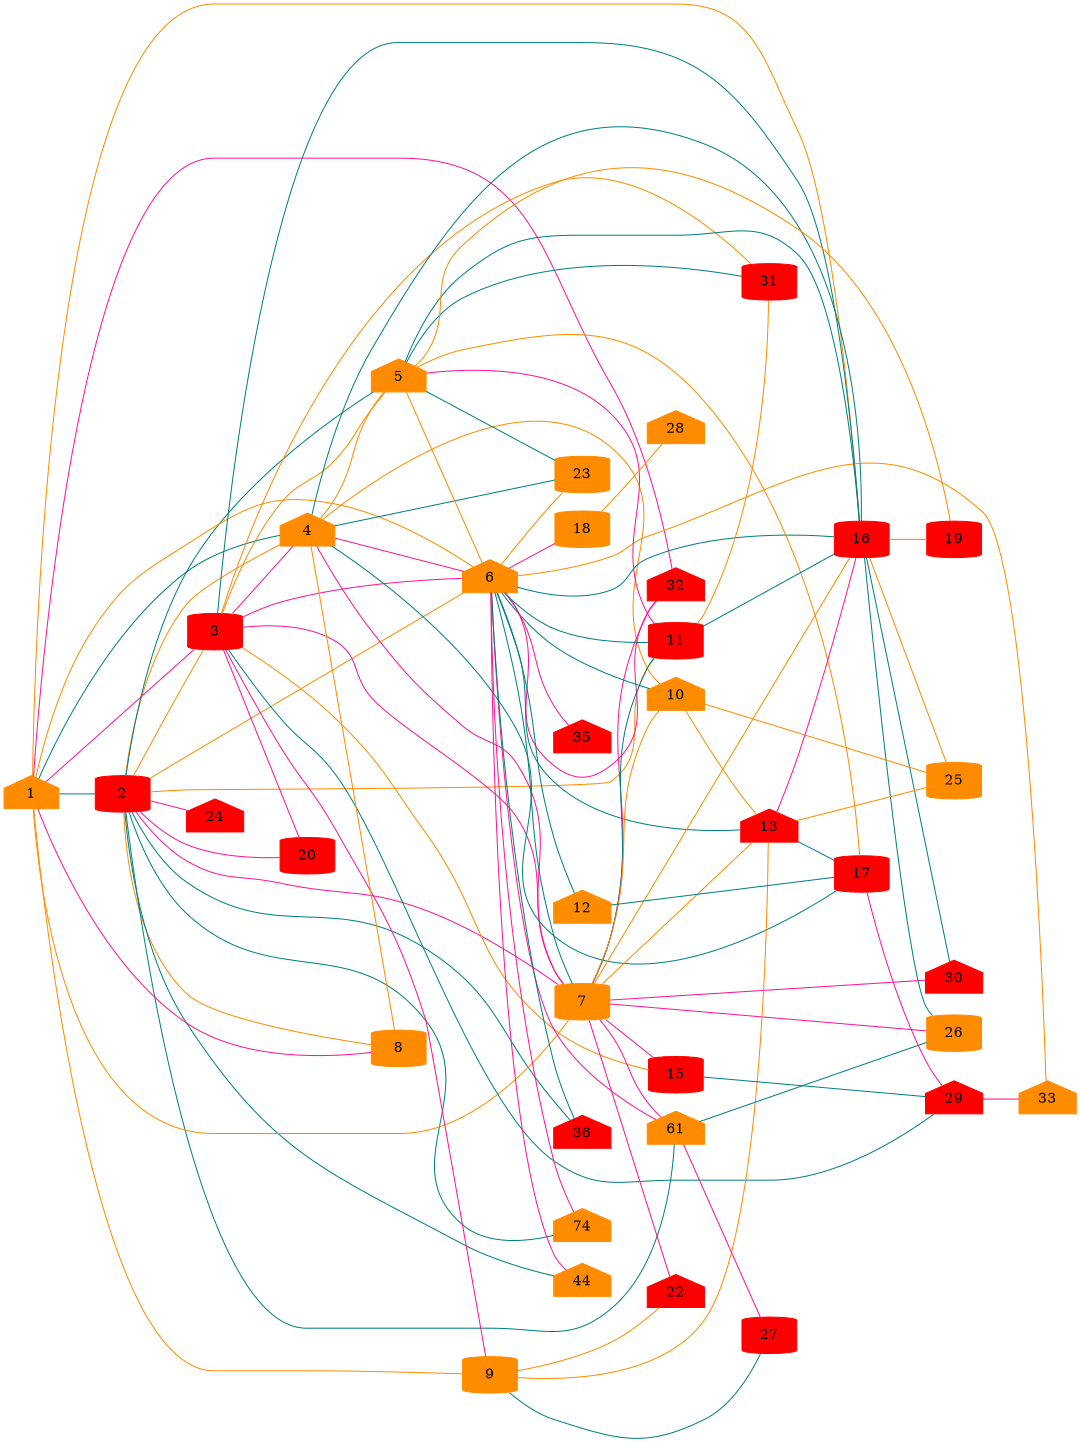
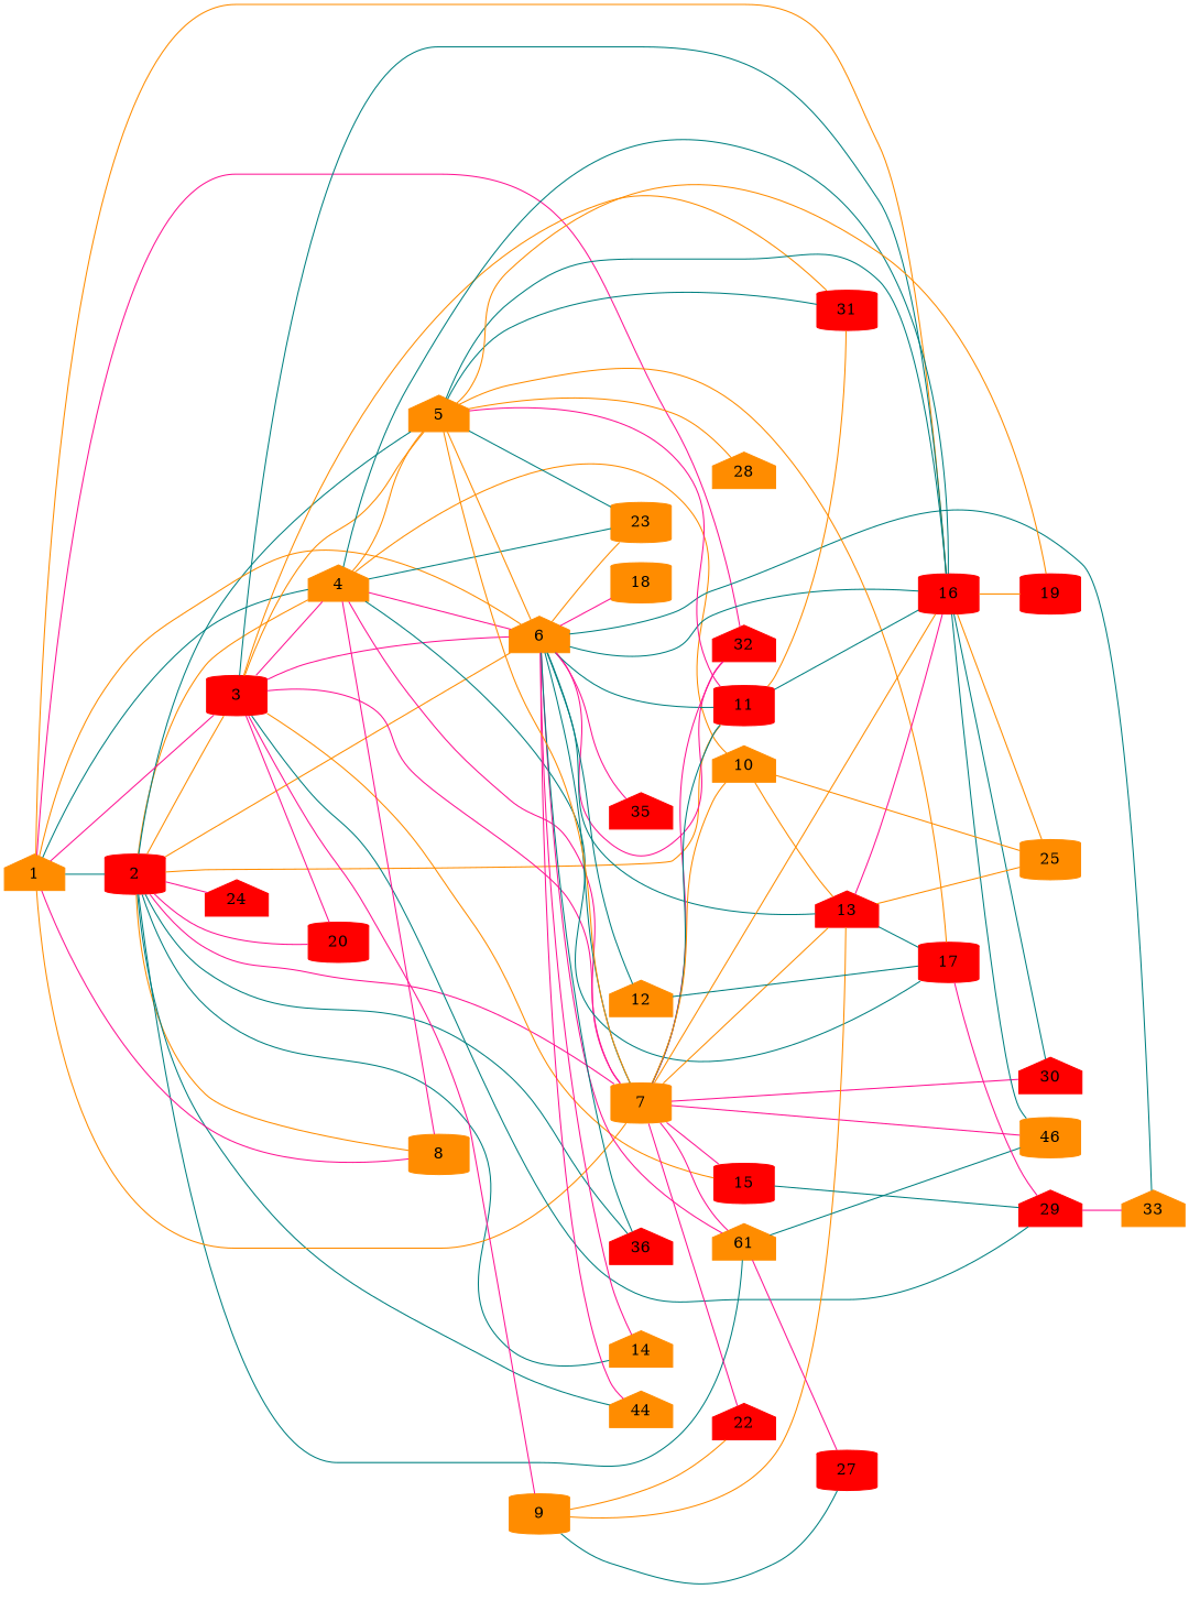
  graph {
    rankdir=LR
    node [color=red shape=house style=filled]
    edge [color=darkorange weight=1.0]
    2 [shape=cylinder]
    1 [color=darkorange]
    3 [shape=cylinder]
    4 [color=darkorange]
    6 [color=darkorange]
    7 [color=darkorange shape=cylinder]
    8 [color=darkorange shape=cylinder]
    9 [color=darkorange shape=cylinder]
    16 [shape=cylinder]
    32
    5 [color=darkorange]
    11 [shape=cylinder]
-   14 [color=darkorange label=74]
+   14 [color=darkorange]
    20 [shape=cylinder]
    n15 [color=darkorange label=61]
    24
    n17 [color=darkorange label=44]
    36
    15 [shape=cylinder]
    29
    31 [shape=cylinder]
    10 [color=darkorange]
    17 [shape=cylinder]
    23 [color=darkorange shape=cylinder]
    19 [shape=cylinder]
    28 [color=darkorange]
    33 [color=darkorange]
    12 [color=darkorange]
    13
    18 [color=darkorange shape=cylinder]
    35
-   26 [color=darkorange shape=cylinder]
+   26 [color=darkorange shape=cylinder label=46]
    22
    30
    27 [shape=cylinder]
    25 [color=darkorange shape=cylinder]
    2 -- 3
    2 -- 4 [weight=2.0]
    2 -- 6 [weight=2.0]
    2 -- 7 [color=deeppink]
    2 -- 8
    2 -- 5 [color=teal weight=2.0]
    2 -- 11
    2 -- 14 [color=teal]
    2 -- 20 [color=deeppink]
    2 -- n15 [color=teal weight=2.0]
    2 -- 24 [color=deeppink]
    2 -- n17 [color=teal]
    2 -- 36 [color=teal]
    1 -- 2 [color=teal weight=3.0]
    1 -- 3 [color=deeppink weight=2.0]
    1 -- 4 [color=teal weight=4.0]
    1 -- 6 [weight=4.0]
    1 -- 7 [weight=16.0]
    1 -- 8 [color=deeppink]
-   1 -- 9 [weight=2.0]
    1 -- 16 [weight=9.0]
    1 -- 32 [color=deeppink]
    3 -- 4 [color=deeppink weight=2.0]
    3 -- 6 [color=deeppink weight=3.0]
    3 -- 7 [color=deeppink]
    3 -- 9 [color=deeppink]
    3 -- 16 [color=teal]
    3 -- 5
    3 -- 20 [color=deeppink]
    3 -- 15
    3 -- 29 [color=teal]
    3 -- 31
    4 -- 6 [color=deeppink weight=4.0]
    4 -- 7 [color=deeppink weight=2.0]
-   4 -- 8
+   4 -- 8 [color=deeppink]
    4 -- 16 [color=teal]
    4 -- 5 [weight=3.0]
    4 -- 10
    4 -- 17 [color=teal]
    4 -- 23 [color=teal]
    6 -- 7 [color=teal weight=3.0]
    6 -- 16 [color=teal]
    6 -- 32 [color=deeppink]
    6 -- 11 [color=teal]
    6 -- 14 [color=deeppink]
    6 -- n15 [color=deeppink]
    6 -- n17 [color=deeppink]
    6 -- 36 [color=teal]
-   6 -- 10 [color=teal]
    6 -- 23
-   6 -- 33
+   6 -- 33 [color=teal]
    6 -- 12 [color=teal weight=2.0]
    6 -- 13 [color=teal]
    6 -- 18 [color=deeppink weight=2.0]
    6 -- 35 [color=deeppink]
    7 -- 16 [weight=3.0]
    7 -- 32 [color=deeppink]
    7 -- 11 [color=teal weight=2.0]
    7 -- n15 [color=deeppink weight=3.0]
    7 -- 15 [color=deeppink weight=4.0]
    7 -- 10
    7 -- 13
    7 -- 26 [color=deeppink]
    7 -- 22 [color=deeppink]
    7 -- 30 [color=deeppink weight=2.0]
    9 -- 13
    9 -- 22
    9 -- 27 [color=teal]
    16 -- 19
    16 -- 26 [color=teal]
    16 -- 30 [color=teal]
    16 -- 25
    5 -- 6 [weight=3.0]
+   5 -- 7 [weight=2.0]
    5 -- 16 [color=teal]
    5 -- 11 [color=deeppink]
    5 -- 31 [color=teal]
    5 -- 17
    5 -- 23 [color=teal]
    5 -- 19
-   18 -- 28
+   5 -- 28
    11 -- 16 [color=teal]
    11 -- 31
    n15 -- 26 [color=teal]
    n15 -- 27 [color=deeppink]
    15 -- 29 [color=teal]
    29 -- 33 [color=deeppink weight=2.0]
    10 -- 13
    10 -- 25
    17 -- 29 [color=deeppink]
    12 -- 17 [color=teal]
    13 -- 16 [color=deeppink]
    13 -- 17 [color=teal]
    13 -- 25
  }
